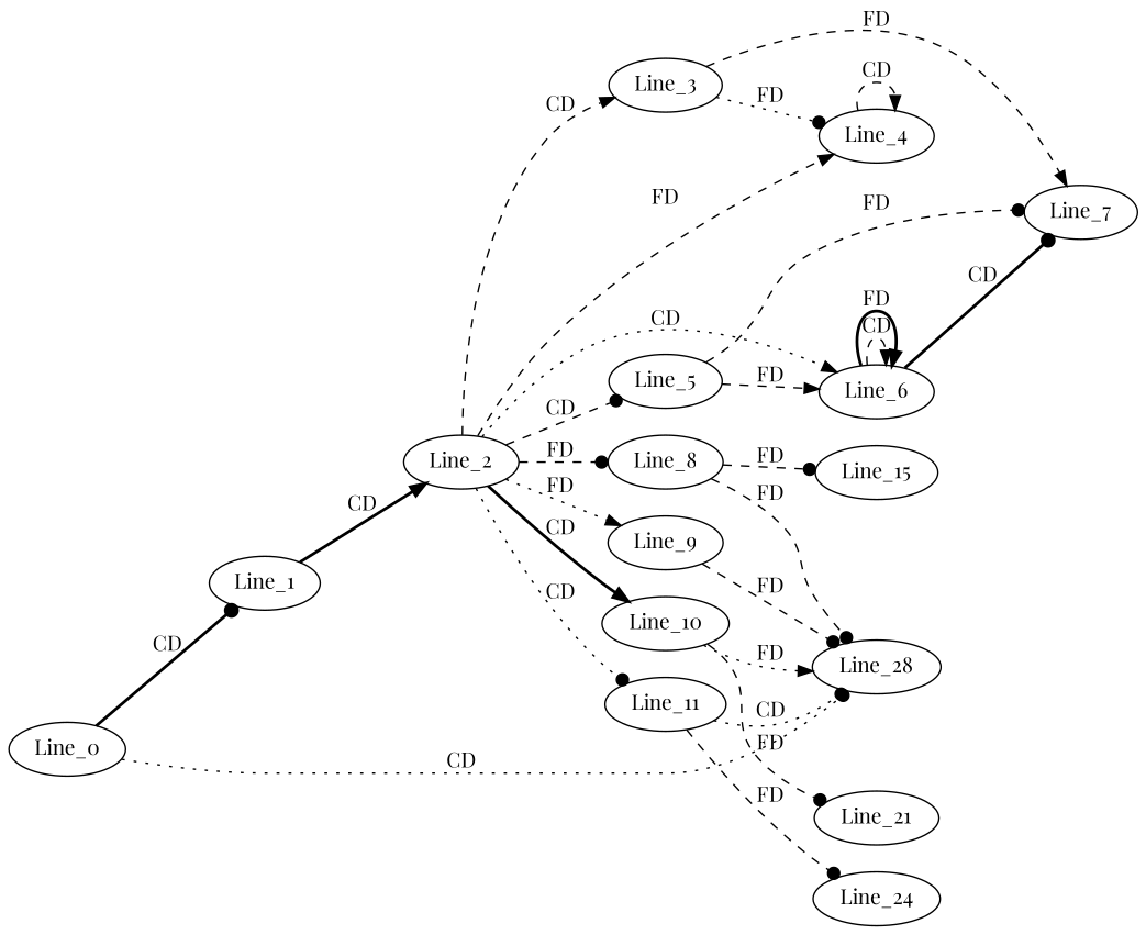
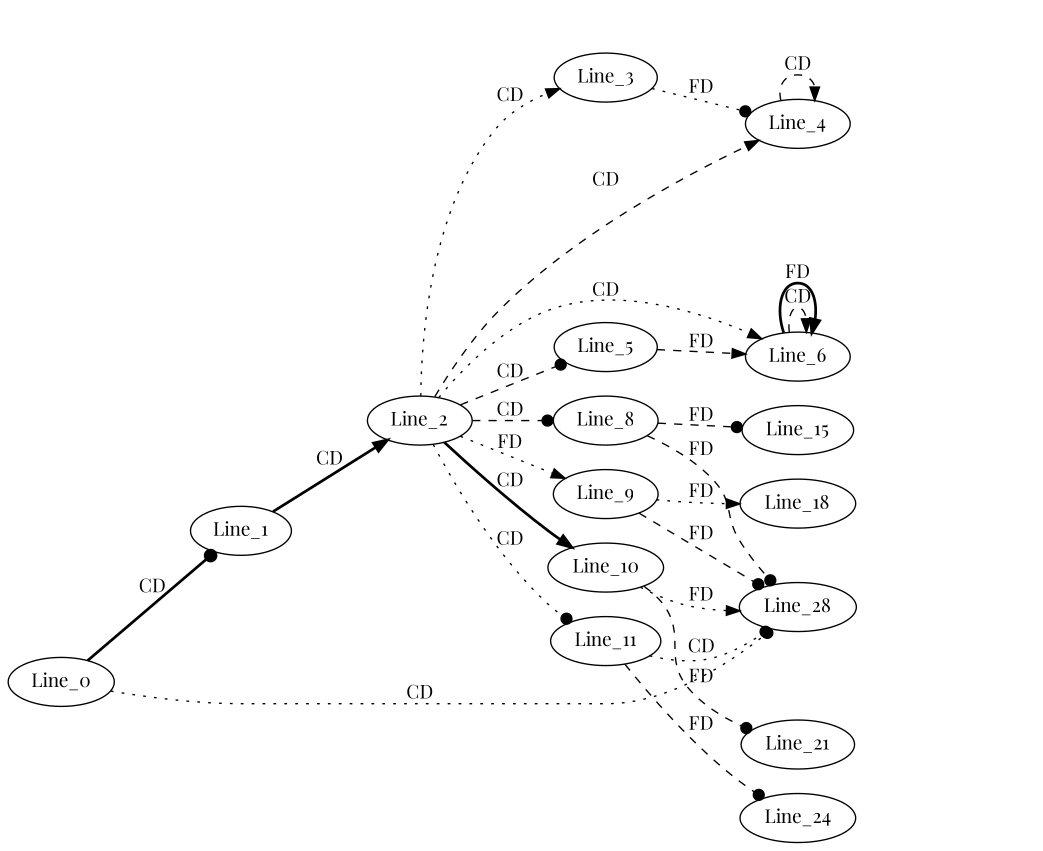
  digraph {
    fontname="Playfair Display"
    rankdir=LR
    node [fontname="Playfair Display"]
    edge [arrowhead=dot fontname="Playfair Display" style=dashed]
    Line_0
    Line_1
    Line_28
    Line_2
    Line_3
    Line_4
    Line_5
    Line_6
    Line_8
    Line_9
    Line_10
    Line_11
-   Line_7
    Line_15
+   Line_18
    Line_21
    Line_24
    Line_0 -> Line_1 [label=CD style=bold]
    Line_0 -> Line_28 [label=CD style=dotted]
    Line_1 -> Line_2 [arrowhead=normal label=CD style=bold]
-   Line_2 -> Line_3 [arrowhead=normal label=CD]
-   Line_2 -> Line_4 [arrowhead=normal label=FD]
+   Line_2 -> Line_3 [arrowhead=normal label=CD style=dotted]
+   Line_2 -> Line_4 [arrowhead=normal label=CD]
    Line_2 -> Line_5 [label=CD]
    Line_2 -> Line_6 [arrowhead=normal label=CD style=dotted]
-   Line_2 -> Line_8 [label=FD]
+   Line_2 -> Line_8 [label=CD]
    Line_2 -> Line_9 [arrowhead=normal label=FD style=dotted]
    Line_2 -> Line_10 [arrowhead=normal label=CD style=bold]
    Line_2 -> Line_11 [label=CD style=dotted]
    Line_3 -> Line_4 [label=FD style=dotted]
-   Line_3 -> Line_7 [arrowhead=normal label=FD]
    Line_4 -> Line_4 [arrowhead=normal label=CD]
    Line_5 -> Line_6 [arrowhead=normal label=FD]
-   Line_5 -> Line_7 [label=FD]
    Line_6 -> Line_6 [arrowhead=normal label=CD]
    Line_6 -> Line_6 [arrowhead=normal label=FD style=bold]
-   Line_6 -> Line_7 [label=CD style=bold]
    Line_8 -> Line_28 [label=FD]
    Line_8 -> Line_15 [label=FD]
    Line_9 -> Line_28 [label=FD]
+   Line_9 -> Line_18 [arrowhead=normal label=FD style=dotted]
    Line_10 -> Line_28 [arrowhead=normal label=FD style=dotted]
    Line_10 -> Line_21 [label=FD]
    Line_11 -> Line_28 [label=CD style=dotted]
    Line_11 -> Line_24 [label=FD]
  }
